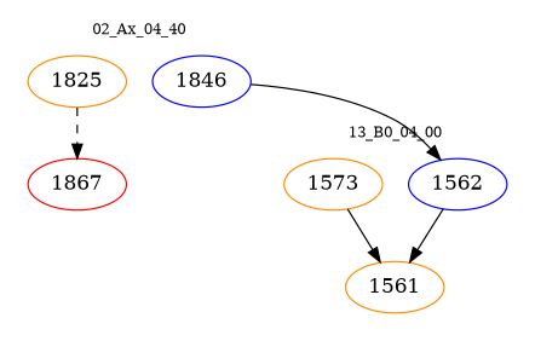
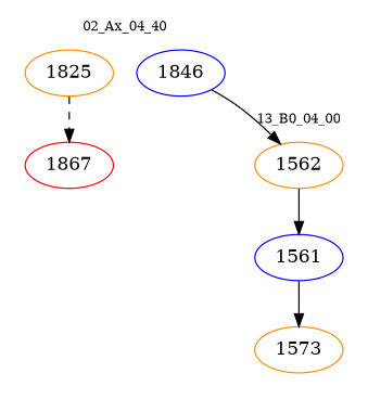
  digraph {
    node [color=blue]
    edge [color=black style=solid]
    n1 [label=1846]
    n2 [color=darkorange label=1825]
    n3 [color=red label=1867]
-   n4 [label=1562]
-   n5 [color=darkorange label=1561]
+   n4 [color=darkorange label=1562]
+   n5 [label=1561]
    n6 [color=darkorange label=1573]
    subgraph cluster_1 {
      color=white
      fontsize=10
      label="02_Ax_04_40"
      n1
      n2
      n3
    }
    subgraph cluster_2 {
      color=white
      fontsize=10
      label="13_B0_04_00"
      n4
      n5
      n6
    }
    n1 -> n4
    n2 -> n3 [style=dashed]
    n4 -> n5
-   n6 -> n5
+   n5 -> n6
  }
